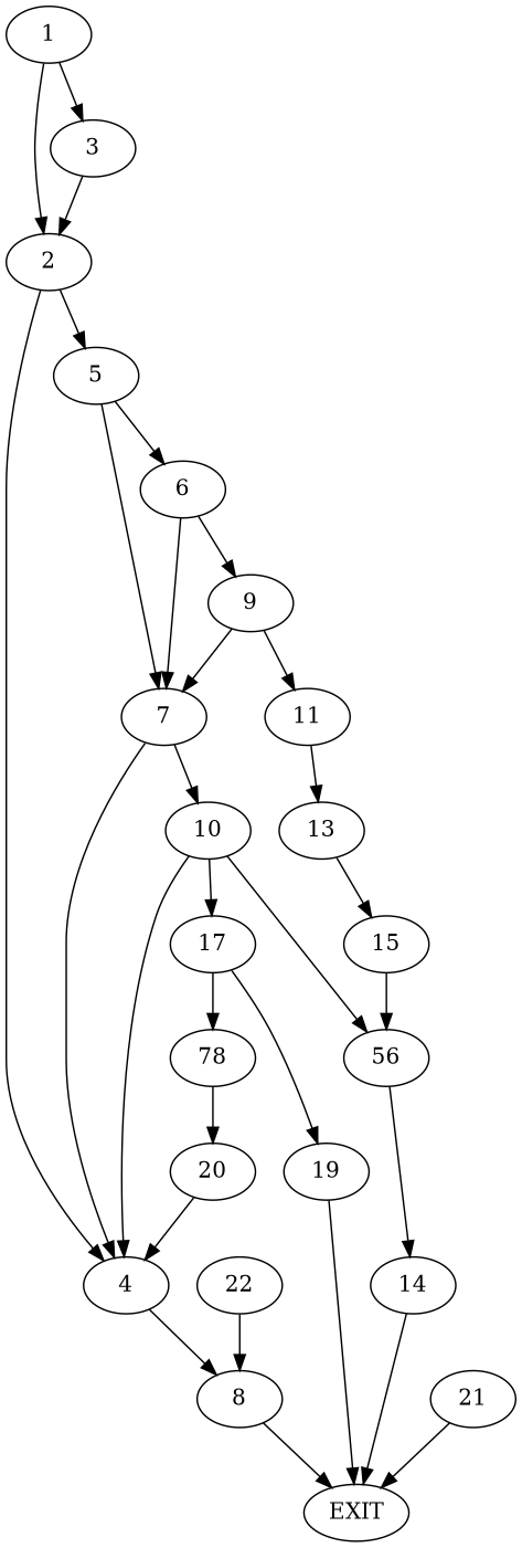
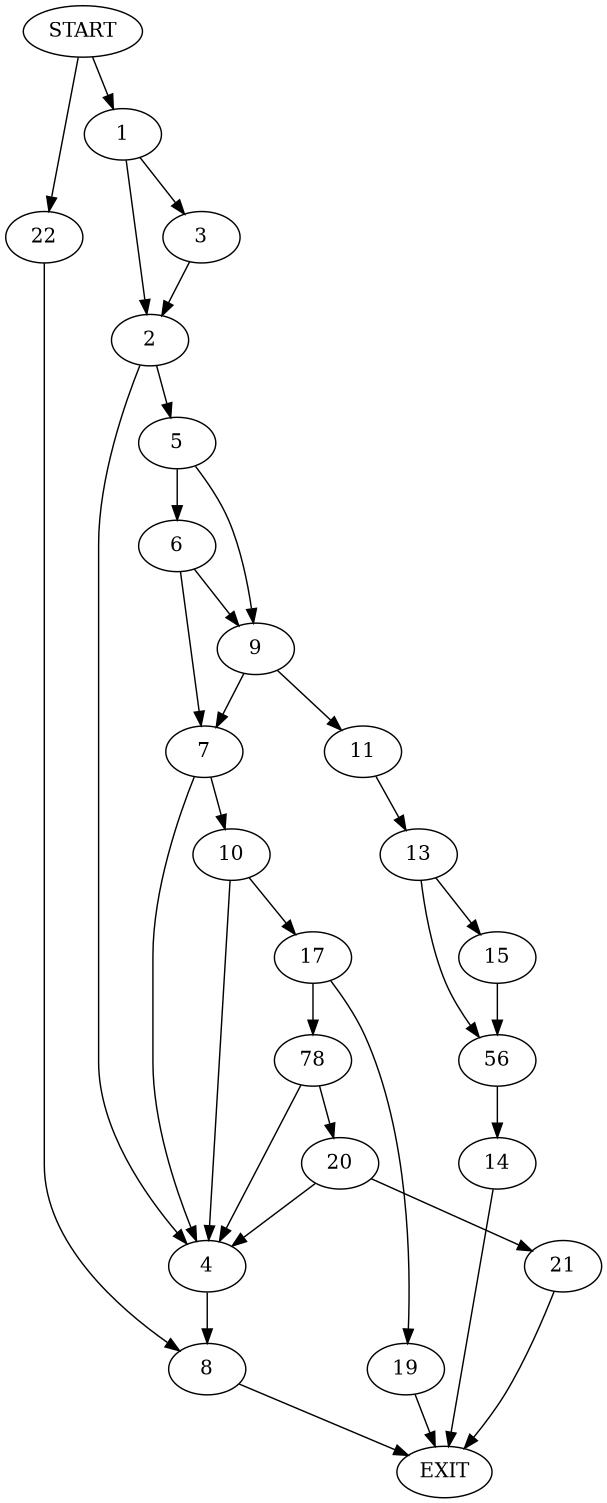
  digraph {
+   n1 [label=START]
    1
    22
    2
    3
    8
    n7 [label=EXIT]
    4
    5
    6
    7
    9
    10
    11
    17
    13
    n17 [label=78]
    19
    15
    n20 [label=56]
    14
    20
    21
+   n1 -> 1
+   n1 -> 22
    1 -> 2
    1 -> 3
    22 -> 8
    2 -> 4
    2 -> 5
    3 -> 2
    8 -> n7
    4 -> 8
    5 -> 6
-   5 -> 7
+   5 -> 9
    6 -> 7
    6 -> 9
    7 -> 4
    7 -> 10
    9 -> 7
    9 -> 11
    10 -> 4
    10 -> 17
    11 -> 13
    17 -> n17
    17 -> 19
    13 -> 15
-   10 -> n20
+   13 -> n20
+   n17 -> 4
    n17 -> 20
    19 -> n7
    15 -> n20
    n20 -> 14
    14 -> n7
    20 -> 4
+   20 -> 21
    21 -> n7
  }
